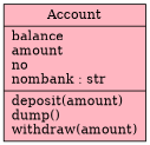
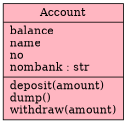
  digraph {
    rankdir=BT
-   n1 [label="{Account|balance\lamount\lno\lnombank : str\l|deposit(amount)\ldump()\lwithdraw(amount)\l}" shape=record style=filled fillcolor=lightpink]
+   n1 [label="{Account|balance\lname\lno\lnombank : str\l|deposit(amount)\ldump()\lwithdraw(amount)\l}" shape=record style=filled fillcolor=lightpink]
  }
